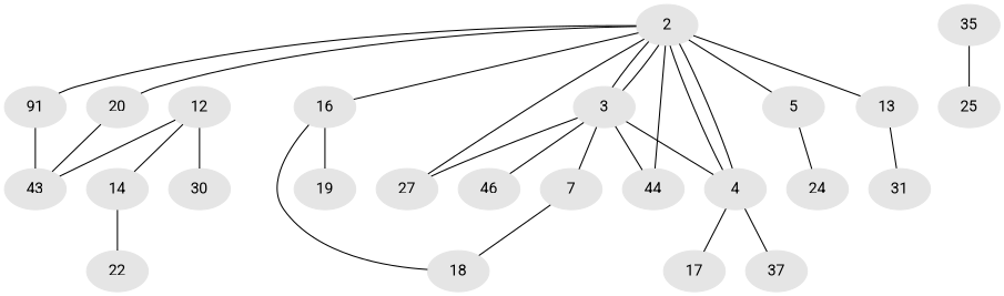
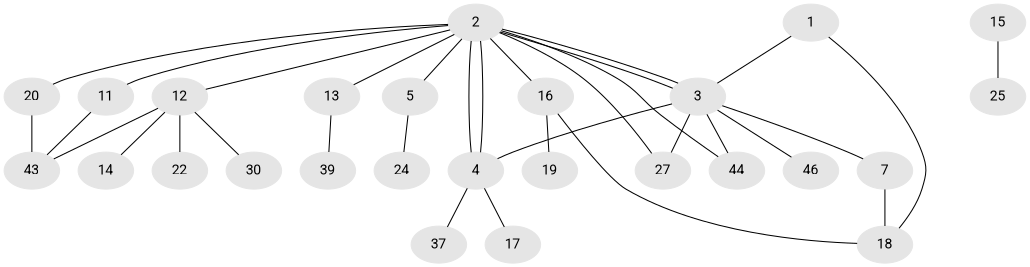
  graph {
    fontname=Roboto
    node [color=gray90 fontname=Roboto style=filled]
    edge [fontname=Roboto]
+   1 [super="+33+23"]
    3 [super="+6"]
    18 [super="+50"]
    2 [super="+10+49+21+28+8+9"]
    4
    5 [super="+38+39+34"]
-   11 [label=91]
+   11
    12
    13
    16 [super="+51"]
    20
    27 [super="+32+35+29"]
    44
    7
    46
    17
    37
    24
    43 [super="+47"]
    14
    22
    30 [super="+42"]
-   31
-   15 [label=35]
+   31 [label=39]
+   15
    25
    19 [super="+41"]
+   1 -- 3
+   1 -- 18
    3 -- 4 [weight=2]
    3 -- 27
    3 -- 44
    3 -- 7
    3 -- 46
    2 -- 3
    2 -- 3
    2 -- 4 [weight=2]
    2 -- 4
    2 -- 5 [weight=2]
    2 -- 11
+   2 -- 12
    2 -- 13
    2 -- 16
    2 -- 20
    2 -- 27
    2 -- 44
    4 -- 17
    4 -- 37
    5 -- 24
    11 -- 43
    12 -- 43
    12 -- 14
-   14 -- 22
+   12 -- 22
    12 -- 30
    13 -- 31
    16 -- 18
    16 -- 19
    20 -- 43
    7 -- 18
    15 -- 25
  }
